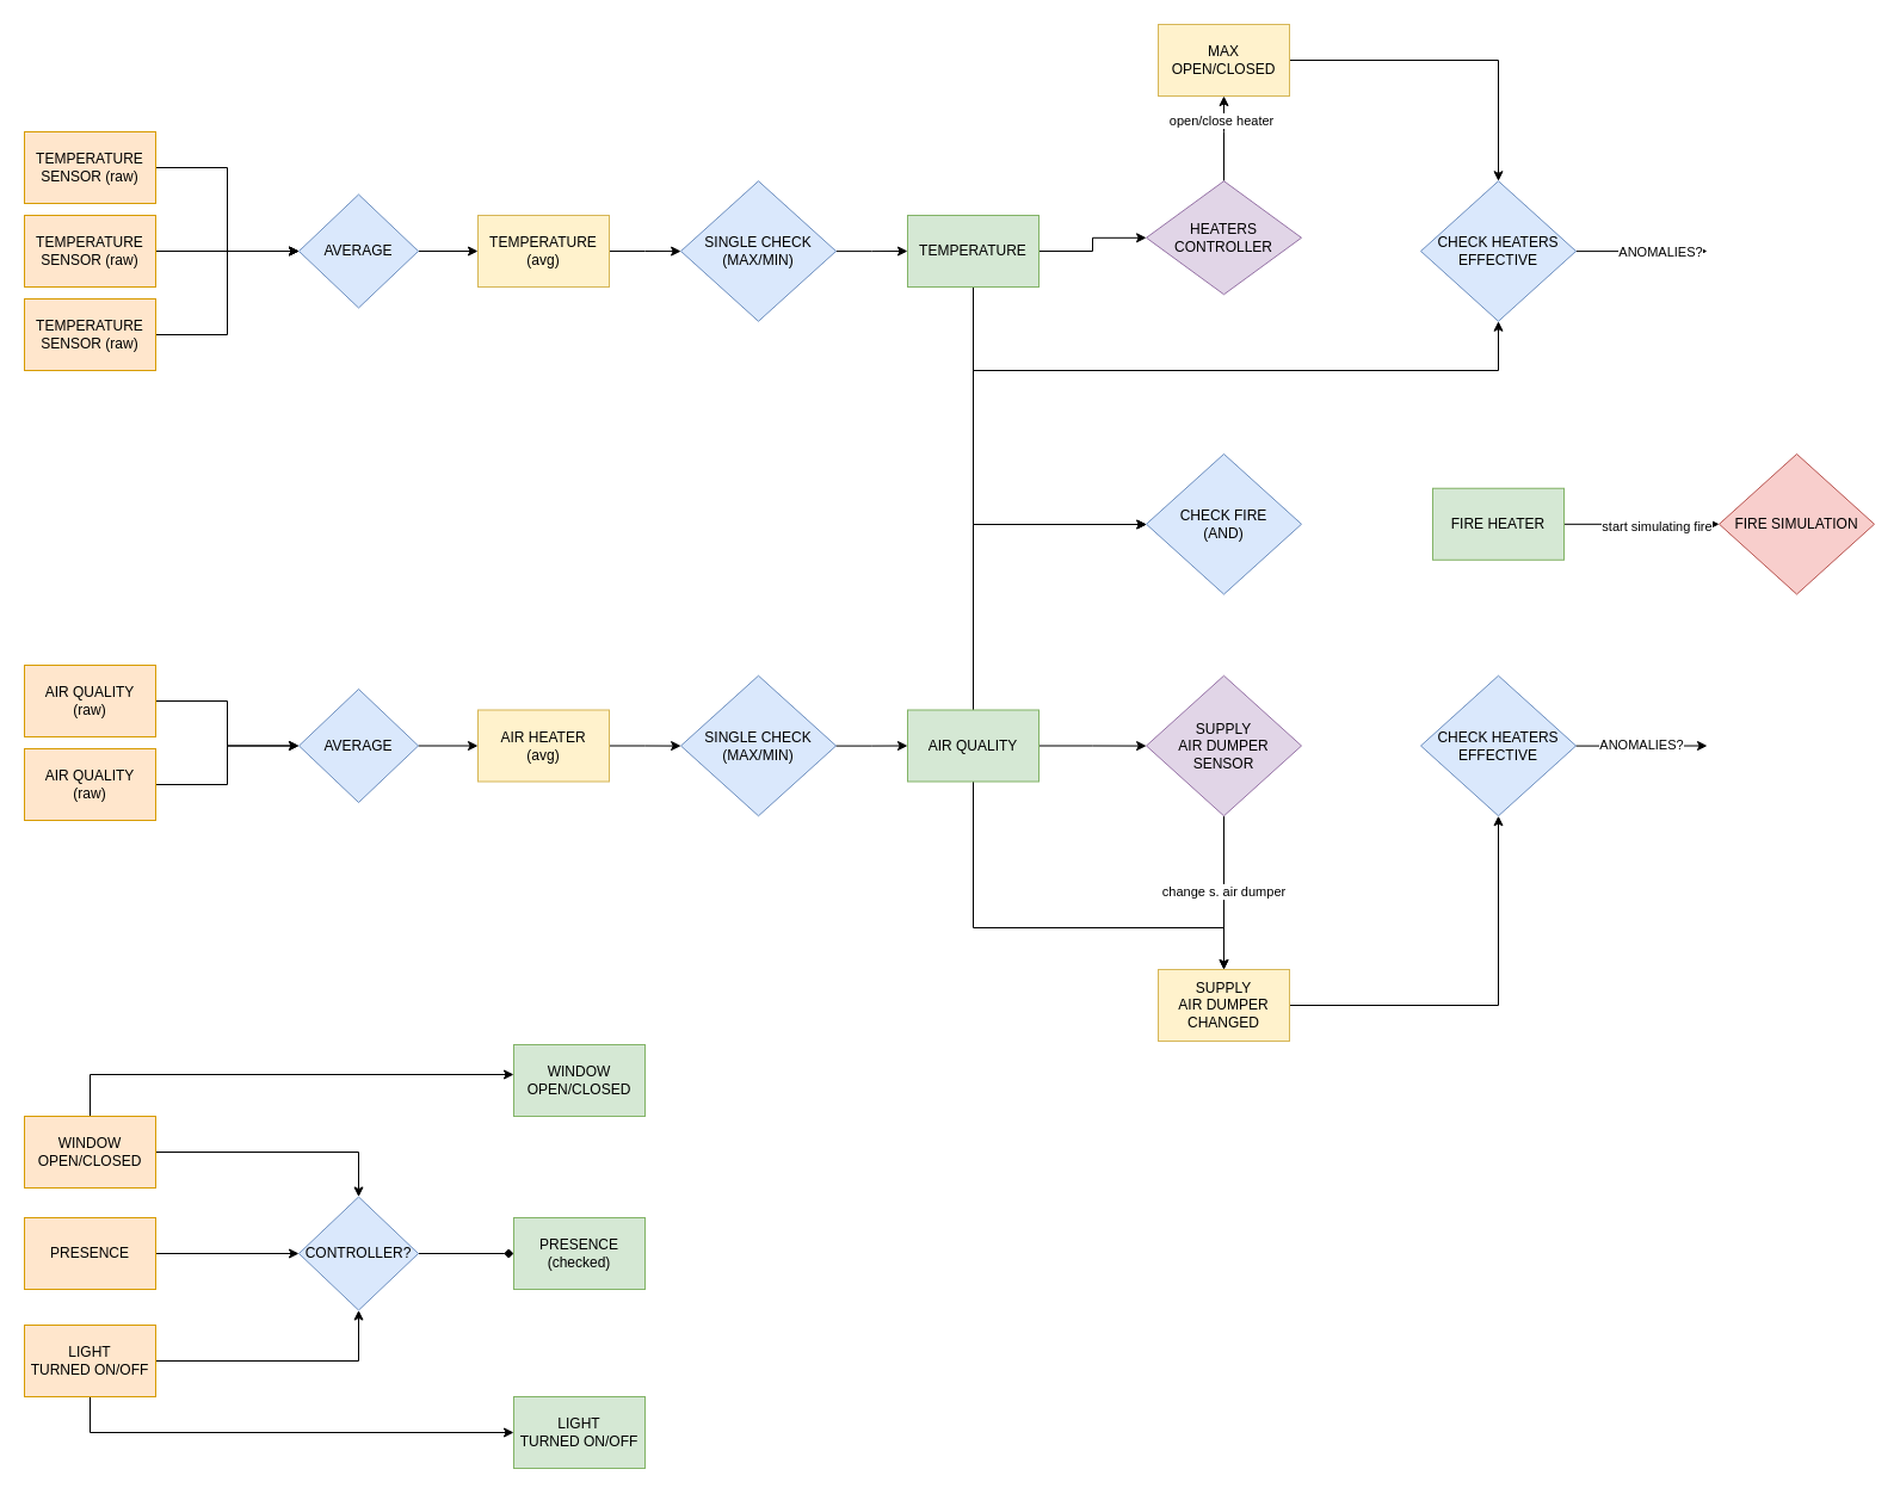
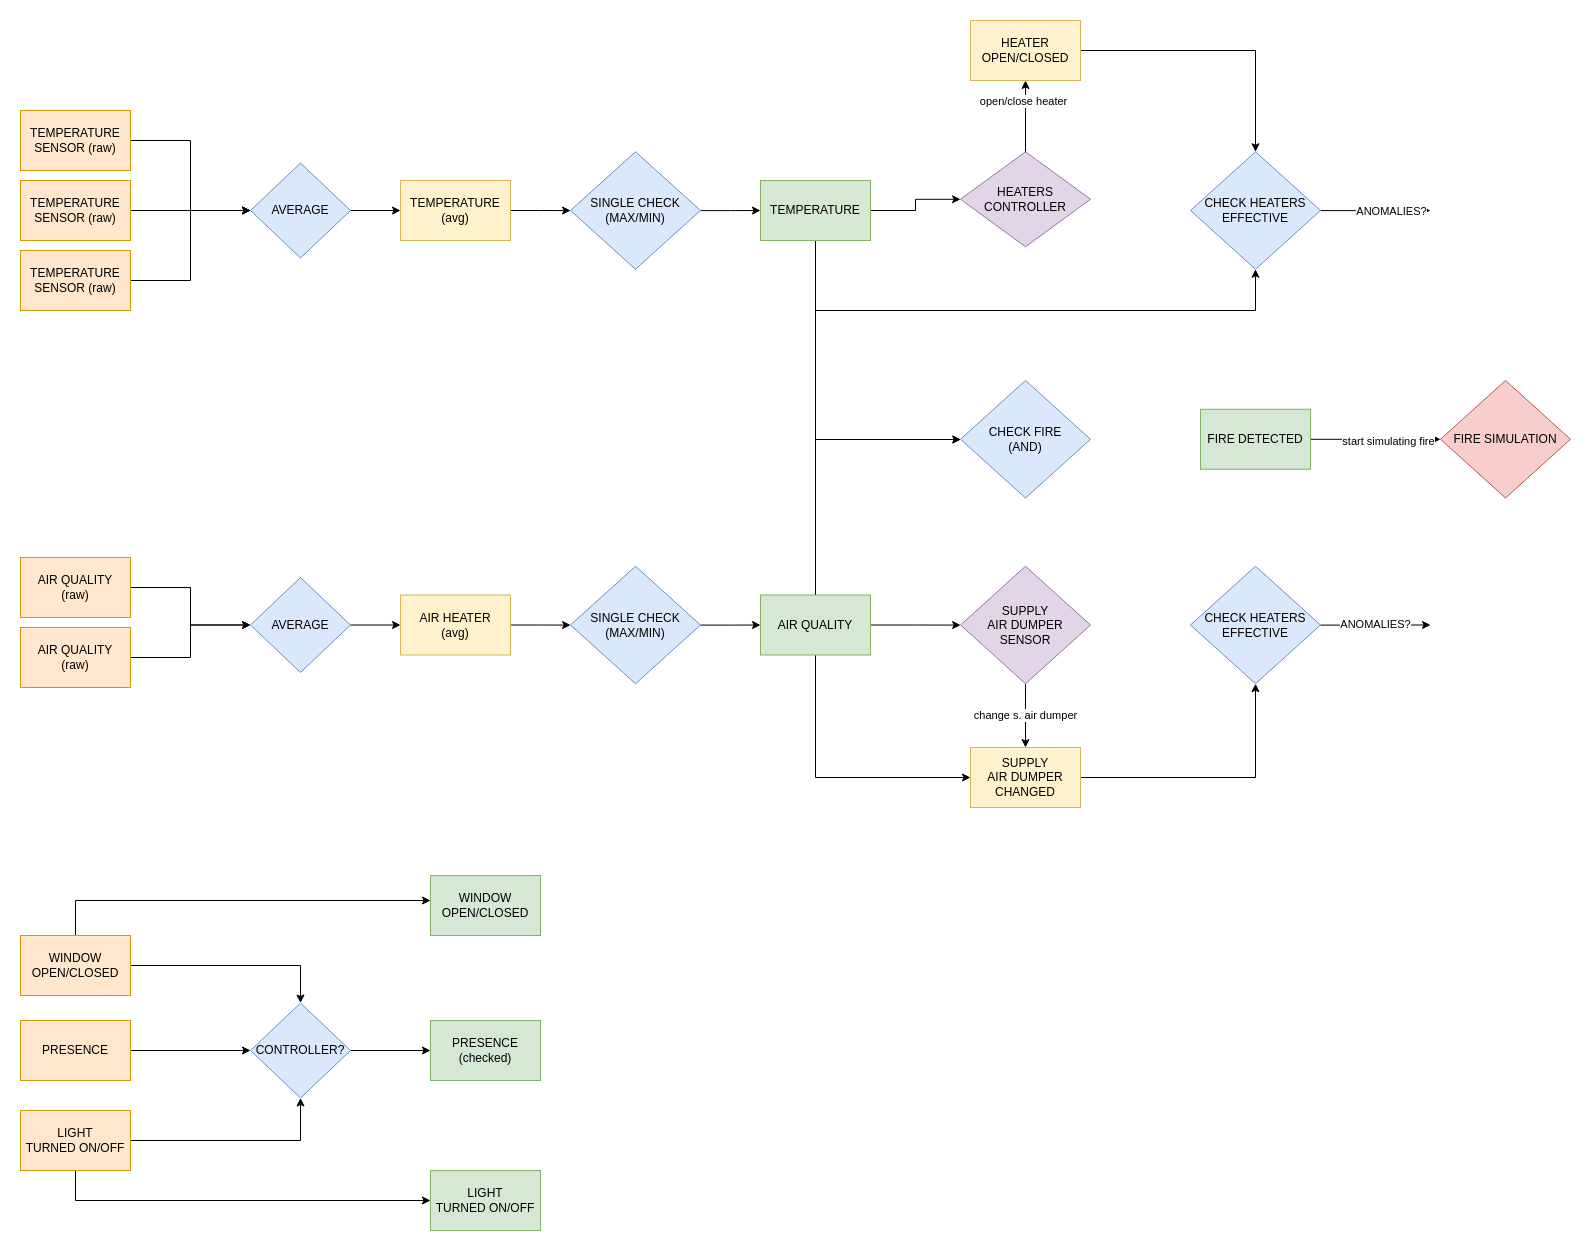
  <mxCell id="0" />
  <mxCell id="1" parent="0" />
  <mxCell id="2" style="edgeStyle=orthogonalEdgeStyle;rounded=0;orthogonalLoop=1;jettySize=auto;html=1;" edge="1" parent="1" source="3" target="9"><mxGeometry relative="1" as="geometry" /></mxCell>
  <mxCell id="3" value="TEMPERATURE&lt;br&gt;SENSOR (raw)" style="rounded=0;whiteSpace=wrap;html=1;fillColor=#ffe6cc;strokeColor=#d79b00;" vertex="1" parent="1"><mxGeometry x="20" y="110" width="110" height="60" as="geometry" /></mxCell>
  <mxCell id="4" style="edgeStyle=orthogonalEdgeStyle;rounded=0;orthogonalLoop=1;jettySize=auto;html=1;" edge="1" parent="1" source="5" target="9"><mxGeometry relative="1" as="geometry" /></mxCell>
  <mxCell id="5" value="TEMPERATURE&lt;br&gt;SENSOR (raw)" style="rounded=0;whiteSpace=wrap;html=1;fillColor=#ffe6cc;strokeColor=#d79b00;" vertex="1" parent="1"><mxGeometry x="20" y="180" width="110" height="60" as="geometry" /></mxCell>
  <mxCell id="6" style="edgeStyle=orthogonalEdgeStyle;rounded=0;orthogonalLoop=1;jettySize=auto;html=1;" edge="1" parent="1" source="7" target="9"><mxGeometry relative="1" as="geometry" /></mxCell>
  <mxCell id="7" value="TEMPERATURE&lt;br&gt;SENSOR (raw)" style="rounded=0;whiteSpace=wrap;html=1;fillColor=#ffe6cc;strokeColor=#d79b00;" vertex="1" parent="1"><mxGeometry x="20" y="250" width="110" height="60" as="geometry" /></mxCell>
  <mxCell id="8" style="edgeStyle=orthogonalEdgeStyle;rounded=0;orthogonalLoop=1;jettySize=auto;html=1;" edge="1" parent="1" source="9" target="25"><mxGeometry relative="1" as="geometry" /></mxCell>
  <mxCell id="9" value="AVERAGE" style="rhombus;whiteSpace=wrap;html=1;fillColor=#dae8fc;strokeColor=#6c8ebf;" vertex="1" parent="1"><mxGeometry x="250" y="162.5" width="100" height="95" as="geometry" /></mxCell>
  <mxCell id="10" style="edgeStyle=orthogonalEdgeStyle;rounded=0;orthogonalLoop=1;jettySize=auto;html=1;" edge="1" parent="1" source="11" target="15"><mxGeometry relative="1" as="geometry" /></mxCell>
  <mxCell id="11" value="AIR QUALITY&lt;br&gt;(raw)" style="rounded=0;whiteSpace=wrap;html=1;fillColor=#ffe6cc;strokeColor=#d79b00;" vertex="1" parent="1"><mxGeometry x="20" y="557" width="110" height="60" as="geometry" /></mxCell>
  <mxCell id="12" style="edgeStyle=orthogonalEdgeStyle;rounded=0;orthogonalLoop=1;jettySize=auto;html=1;" edge="1" parent="1" source="13" target="15"><mxGeometry relative="1" as="geometry" /></mxCell>
  <mxCell id="13" value="AIR QUALITY&lt;br&gt;(raw)" style="rounded=0;whiteSpace=wrap;html=1;fillColor=#ffe6cc;strokeColor=#d79b00;" vertex="1" parent="1"><mxGeometry x="20" y="627" width="110" height="60" as="geometry" /></mxCell>
  <mxCell id="14" style="edgeStyle=orthogonalEdgeStyle;rounded=0;orthogonalLoop=1;jettySize=auto;html=1;" edge="1" parent="1" source="15" target="33"><mxGeometry relative="1" as="geometry" /></mxCell>
  <mxCell id="15" value="AVERAGE" style="rhombus;whiteSpace=wrap;html=1;fillColor=#dae8fc;strokeColor=#6c8ebf;" vertex="1" parent="1"><mxGeometry x="250" y="577" width="100" height="95" as="geometry" /></mxCell>
  <mxCell id="16" style="edgeStyle=orthogonalEdgeStyle;rounded=0;orthogonalLoop=1;jettySize=auto;html=1;" edge="1" parent="1" source="17" target="21"><mxGeometry relative="1" as="geometry" /></mxCell>
  <mxCell id="17" value="PRESENCE" style="rounded=0;whiteSpace=wrap;html=1;fillColor=#ffe6cc;strokeColor=#d79b00;" vertex="1" parent="1"><mxGeometry x="20" y="1020" width="110" height="60" as="geometry" /></mxCell>
  <mxCell id="18" style="edgeStyle=orthogonalEdgeStyle;rounded=0;orthogonalLoop=1;jettySize=auto;html=1;" edge="1" parent="1" source="49" target="21"><mxGeometry relative="1" as="geometry"><mxPoint x="130" y="960" as="sourcePoint" /></mxGeometry></mxCell>
  <mxCell id="19" style="edgeStyle=orthogonalEdgeStyle;rounded=0;orthogonalLoop=1;jettySize=auto;html=1;" edge="1" parent="1" source="49" target="50"><mxGeometry relative="1" as="geometry"><mxPoint x="75" y="930" as="sourcePoint" /><mxPoint x="430" y="900" as="targetPoint" /><Array as="points"><mxPoint x="75" y="900" /></Array></mxGeometry></mxCell>
- <mxCell id="20" style="edgeStyle=orthogonalEdgeStyle;rounded=0;orthogonalLoop=1;jettySize=auto;html=1;endArrow=diamond;" edge="1" parent="1" source="21" target="40"><mxGeometry relative="1" as="geometry" /></mxCell>
+ <mxCell id="20" style="edgeStyle=orthogonalEdgeStyle;rounded=0;orthogonalLoop=1;jettySize=auto;html=1;" edge="1" parent="1" source="21" target="40"><mxGeometry relative="1" as="geometry" /></mxCell>
  <mxCell id="21" value="CONTROLLER?" style="rhombus;whiteSpace=wrap;html=1;fillColor=#dae8fc;strokeColor=#6c8ebf;" vertex="1" parent="1"><mxGeometry x="250" y="1002.5" width="100" height="95" as="geometry" /></mxCell>
  <mxCell id="22" style="edgeStyle=orthogonalEdgeStyle;rounded=0;orthogonalLoop=1;jettySize=auto;html=1;" edge="1" parent="1" source="52" target="21"><mxGeometry relative="1" as="geometry"><mxPoint x="130" y="1140" as="sourcePoint" /></mxGeometry></mxCell>
  <mxCell id="23" style="edgeStyle=orthogonalEdgeStyle;rounded=0;orthogonalLoop=1;jettySize=auto;html=1;" edge="1" parent="1" source="52" target="51"><mxGeometry relative="1" as="geometry"><mxPoint x="75" y="1170" as="sourcePoint" /><mxPoint x="430" y="1200" as="targetPoint" /><Array as="points"><mxPoint x="75" y="1200" /></Array></mxGeometry></mxCell>
  <mxCell id="24" style="edgeStyle=orthogonalEdgeStyle;rounded=0;orthogonalLoop=1;jettySize=auto;html=1;" edge="1" parent="1" source="25" target="27"><mxGeometry relative="1" as="geometry" /></mxCell>
  <mxCell id="25" value="TEMPERATURE&lt;br&gt;(avg)" style="rounded=0;whiteSpace=wrap;html=1;fillColor=#fff2cc;strokeColor=#d6b656;" vertex="1" parent="1"><mxGeometry x="400" y="180" width="110" height="60" as="geometry" /></mxCell>
  <mxCell id="26" style="edgeStyle=orthogonalEdgeStyle;rounded=0;orthogonalLoop=1;jettySize=auto;html=1;" edge="1" parent="1" source="27" target="31"><mxGeometry relative="1" as="geometry" /></mxCell>
  <mxCell id="27" value="SINGLE CHECK&lt;br&gt;(MAX/MIN)" style="rhombus;whiteSpace=wrap;html=1;fillColor=#dae8fc;strokeColor=#6c8ebf;" vertex="1" parent="1"><mxGeometry x="570" y="151.25" width="130" height="117.5" as="geometry" /></mxCell>
  <mxCell id="28" style="edgeStyle=orthogonalEdgeStyle;rounded=0;orthogonalLoop=1;jettySize=auto;html=1;" edge="1" parent="1" source="31" target="43"><mxGeometry relative="1" as="geometry" /></mxCell>
  <mxCell id="29" style="edgeStyle=orthogonalEdgeStyle;rounded=0;orthogonalLoop=1;jettySize=auto;html=1;" edge="1" parent="1" source="31" target="48"><mxGeometry relative="1" as="geometry"><Array as="points"><mxPoint x="815" y="310" /><mxPoint x="1255" y="310" /></Array></mxGeometry></mxCell>
  <mxCell id="30" style="edgeStyle=orthogonalEdgeStyle;rounded=0;orthogonalLoop=1;jettySize=auto;html=1;" edge="1" parent="1" source="31" target="59"><mxGeometry relative="1" as="geometry"><Array as="points"><mxPoint x="815" y="439" /></Array></mxGeometry></mxCell>
  <mxCell id="31" value="TEMPERATURE" style="rounded=0;whiteSpace=wrap;html=1;fillColor=#d5e8d4;strokeColor=#82b366;" vertex="1" parent="1"><mxGeometry x="760" y="180" width="110" height="60" as="geometry" /></mxCell>
  <mxCell id="32" style="edgeStyle=orthogonalEdgeStyle;rounded=0;orthogonalLoop=1;jettySize=auto;html=1;" edge="1" parent="1" source="33" target="35"><mxGeometry relative="1" as="geometry" /></mxCell>
  <mxCell id="33" value="AIR HEATER&lt;br&gt;(avg)" style="rounded=0;whiteSpace=wrap;html=1;fillColor=#fff2cc;strokeColor=#d6b656;" vertex="1" parent="1"><mxGeometry x="400" y="594.5" width="110" height="60" as="geometry" /></mxCell>
  <mxCell id="34" style="edgeStyle=orthogonalEdgeStyle;rounded=0;orthogonalLoop=1;jettySize=auto;html=1;" edge="1" parent="1" source="35" target="39"><mxGeometry relative="1" as="geometry" /></mxCell>
  <mxCell id="35" value="SINGLE CHECK&lt;br&gt;(MAX/MIN)" style="rhombus;whiteSpace=wrap;html=1;fillColor=#dae8fc;strokeColor=#6c8ebf;" vertex="1" parent="1"><mxGeometry x="570" y="565.75" width="130" height="117.5" as="geometry" /></mxCell>
  <mxCell id="36" style="edgeStyle=orthogonalEdgeStyle;rounded=0;orthogonalLoop=1;jettySize=auto;html=1;" edge="1" parent="1" source="39" target="54"><mxGeometry relative="1" as="geometry" /></mxCell>
  <mxCell id="37" style="edgeStyle=orthogonalEdgeStyle;rounded=0;orthogonalLoop=1;jettySize=auto;html=1;" edge="1" parent="1" source="39" target="56"><mxGeometry relative="1" as="geometry"><Array as="points"><mxPoint x="815" y="777" /></Array></mxGeometry></mxCell>
  <mxCell id="38" style="edgeStyle=orthogonalEdgeStyle;rounded=0;orthogonalLoop=1;jettySize=auto;html=1;" edge="1" parent="1" source="39" target="59"><mxGeometry relative="1" as="geometry"><Array as="points"><mxPoint x="815" y="439" /></Array></mxGeometry></mxCell>
  <mxCell id="39" value="AIR QUALITY" style="rounded=0;whiteSpace=wrap;html=1;fillColor=#d5e8d4;strokeColor=#82b366;" vertex="1" parent="1"><mxGeometry x="760" y="594.5" width="110" height="60" as="geometry" /></mxCell>
  <mxCell id="40" value="PRESENCE&lt;br&gt;(checked)" style="rounded=0;whiteSpace=wrap;html=1;fillColor=#d5e8d4;strokeColor=#82b366;" vertex="1" parent="1"><mxGeometry x="430" y="1020" width="110" height="60" as="geometry" /></mxCell>
  <mxCell id="41" style="edgeStyle=orthogonalEdgeStyle;rounded=0;orthogonalLoop=1;jettySize=auto;html=1;" edge="1" parent="1" source="43" target="45"><mxGeometry relative="1" as="geometry"><mxPoint x="1140" y="70" as="targetPoint" /><Array as="points"><mxPoint x="1025" y="110" /><mxPoint x="1025" y="110" /></Array></mxGeometry></mxCell>
  <mxCell id="42" value="open/close heater" style="edgeLabel;html=1;align=center;verticalAlign=middle;resizable=0;points=[];" vertex="1" connectable="0" parent="41"><mxGeometry x="0.422" y="3" relative="1" as="geometry"><mxPoint as="offset" /></mxGeometry></mxCell>
  <mxCell id="43" value="HEATERS&lt;br&gt;CONTROLLER" style="rhombus;whiteSpace=wrap;html=1;fillColor=#e1d5e7;strokeColor=#9673a6;" vertex="1" parent="1"><mxGeometry x="960" y="151.25" width="130" height="95" as="geometry" /></mxCell>
  <mxCell id="44" style="edgeStyle=orthogonalEdgeStyle;rounded=0;orthogonalLoop=1;jettySize=auto;html=1;" edge="1" parent="1" source="45" target="48"><mxGeometry relative="1" as="geometry" /></mxCell>
- <mxCell id="45" value="MAX&lt;br&gt;OPEN/CLOSED" style="rounded=0;whiteSpace=wrap;html=1;fillColor=#fff2cc;strokeColor=#d6b656;" vertex="1" parent="1"><mxGeometry x="970" y="20" width="110" height="60" as="geometry" /></mxCell>
+ <mxCell id="45" value="HEATER&lt;br&gt;OPEN/CLOSED" style="rounded=0;whiteSpace=wrap;html=1;fillColor=#fff2cc;strokeColor=#d6b656;" vertex="1" parent="1"><mxGeometry x="970" y="20" width="110" height="60" as="geometry" /></mxCell>
  <mxCell id="46" style="edgeStyle=orthogonalEdgeStyle;rounded=0;orthogonalLoop=1;jettySize=auto;html=1;" edge="1" parent="1" source="48"><mxGeometry relative="1" as="geometry"><mxPoint x="1430" y="210" as="targetPoint" /></mxGeometry></mxCell>
  <mxCell id="47" value="ANOMALIES?" style="edgeLabel;html=1;align=center;verticalAlign=middle;resizable=0;points=[];" vertex="1" connectable="0" parent="46"><mxGeometry x="0.293" relative="1" as="geometry"><mxPoint as="offset" /></mxGeometry></mxCell>
  <mxCell id="48" value="CHECK HEATERS&lt;br&gt;EFFECTIVE" style="rhombus;whiteSpace=wrap;html=1;fillColor=#dae8fc;strokeColor=#6c8ebf;" vertex="1" parent="1"><mxGeometry x="1190" y="151.25" width="130" height="117.5" as="geometry" /></mxCell>
  <mxCell id="49" value="WINDOW&lt;br&gt;OPEN/CLOSED" style="rounded=0;whiteSpace=wrap;html=1;fillColor=#ffe6cc;strokeColor=#d79b00;" vertex="1" parent="1"><mxGeometry x="20" y="935" width="110" height="60" as="geometry" /></mxCell>
  <mxCell id="50" value="WINDOW&lt;br&gt;OPEN/CLOSED" style="rounded=0;whiteSpace=wrap;html=1;fillColor=#d5e8d4;strokeColor=#82b366;" vertex="1" parent="1"><mxGeometry x="430" y="875" width="110" height="60" as="geometry" /></mxCell>
  <mxCell id="51" value="LIGHT&lt;br&gt;TURNED ON/OFF" style="rounded=0;whiteSpace=wrap;html=1;fillColor=#d5e8d4;strokeColor=#82b366;" vertex="1" parent="1"><mxGeometry x="430" y="1170" width="110" height="60" as="geometry" /></mxCell>
  <mxCell id="52" value="LIGHT&lt;br&gt;TURNED ON/OFF" style="rounded=0;whiteSpace=wrap;html=1;fillColor=#ffe6cc;strokeColor=#d79b00;" vertex="1" parent="1"><mxGeometry x="20" y="1110" width="110" height="60" as="geometry" /></mxCell>
  <mxCell id="53" value="change s. air dumper" style="edgeStyle=orthogonalEdgeStyle;rounded=0;orthogonalLoop=1;jettySize=auto;html=1;" edge="1" parent="1" source="54" target="56"><mxGeometry relative="1" as="geometry" /></mxCell>
  <mxCell id="54" value="SUPPLY &lt;br&gt;AIR DUMPER SENSOR" style="rhombus;whiteSpace=wrap;html=1;fillColor=#e1d5e7;strokeColor=#9673a6;" vertex="1" parent="1"><mxGeometry x="960" y="565.75" width="130" height="117.5" as="geometry" /></mxCell>
  <mxCell id="55" style="edgeStyle=orthogonalEdgeStyle;rounded=0;orthogonalLoop=1;jettySize=auto;html=1;" edge="1" parent="1" source="56" target="58"><mxGeometry relative="1" as="geometry" /></mxCell>
- <mxCell id="56" value="SUPPLY&lt;br&gt;AIR DUMPER&lt;br&gt;CHANGED" style="rounded=0;whiteSpace=wrap;html=1;fillColor=#fff2cc;strokeColor=#d6b656;" vertex="1" parent="1"><mxGeometry x="970" y="812" width="110" height="60" as="geometry" /></mxCell>
+ <mxCell id="56" value="SUPPLY&lt;br&gt;AIR DUMPER&lt;br&gt;CHANGED" style="rounded=0;whiteSpace=wrap;html=1;fillColor=#fff2cc;strokeColor=#d6b656;" vertex="1" parent="1"><mxGeometry x="970" y="747" width="110" height="60" as="geometry" /></mxCell>
  <mxCell id="57" value="ANOMALIES?" style="edgeStyle=orthogonalEdgeStyle;rounded=0;orthogonalLoop=1;jettySize=auto;html=1;" edge="1" parent="1" source="58"><mxGeometry relative="1" as="geometry"><mxPoint x="1430" y="624.5" as="targetPoint" /></mxGeometry></mxCell>
  <mxCell id="58" value="CHECK HEATERS&lt;br&gt;EFFECTIVE" style="rhombus;whiteSpace=wrap;html=1;fillColor=#dae8fc;strokeColor=#6c8ebf;" vertex="1" parent="1"><mxGeometry x="1190" y="565.75" width="130" height="117.5" as="geometry" /></mxCell>
  <mxCell id="59" value="CHECK FIRE&lt;br&gt;(AND)" style="rhombus;whiteSpace=wrap;html=1;fillColor=#dae8fc;strokeColor=#6c8ebf;" vertex="1" parent="1"><mxGeometry x="960" y="380" width="130" height="117.5" as="geometry" /></mxCell>
  <mxCell id="60" style="edgeStyle=orthogonalEdgeStyle;rounded=0;orthogonalLoop=1;jettySize=auto;html=1;" edge="1" parent="1" source="62" target="63"><mxGeometry relative="1" as="geometry"><mxPoint x="1440" y="438.75" as="targetPoint" /></mxGeometry></mxCell>
  <mxCell id="61" value="start simulating fire" style="edgeLabel;html=1;align=center;verticalAlign=middle;resizable=0;points=[];" vertex="1" connectable="0" parent="60"><mxGeometry x="0.185" y="-2" relative="1" as="geometry"><mxPoint as="offset" /></mxGeometry></mxCell>
- <mxCell id="62" value="FIRE HEATER" style="rounded=0;whiteSpace=wrap;html=1;fillColor=#d5e8d4;strokeColor=#82b366;" vertex="1" parent="1"><mxGeometry x="1200" y="408.75" width="110" height="60" as="geometry" /></mxCell>
+ <mxCell id="62" value="FIRE DETECTED" style="rounded=0;whiteSpace=wrap;html=1;fillColor=#d5e8d4;strokeColor=#82b366;" vertex="1" parent="1"><mxGeometry x="1200" y="408.75" width="110" height="60" as="geometry" /></mxCell>
  <mxCell id="63" value="FIRE SIMULATION" style="rhombus;whiteSpace=wrap;html=1;fillColor=#f8cecc;strokeColor=#b85450;" vertex="1" parent="1"><mxGeometry x="1440" y="380" width="130" height="117.5" as="geometry" /></mxCell>
